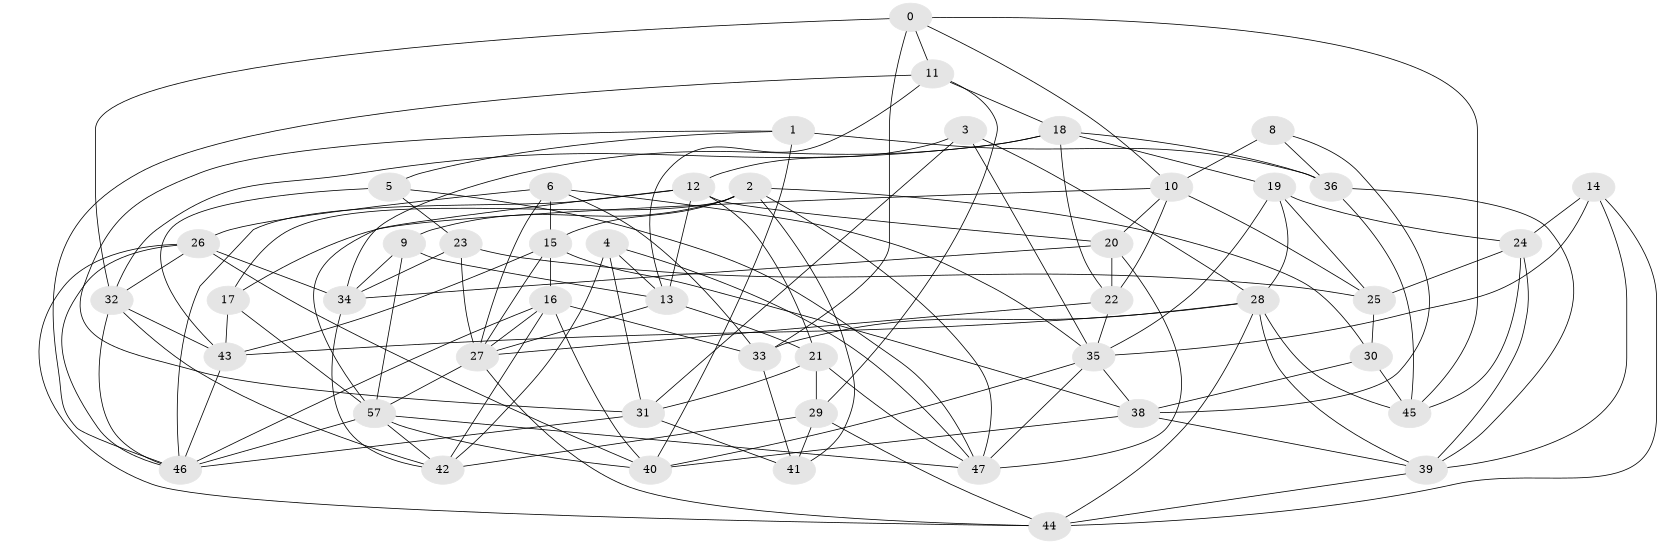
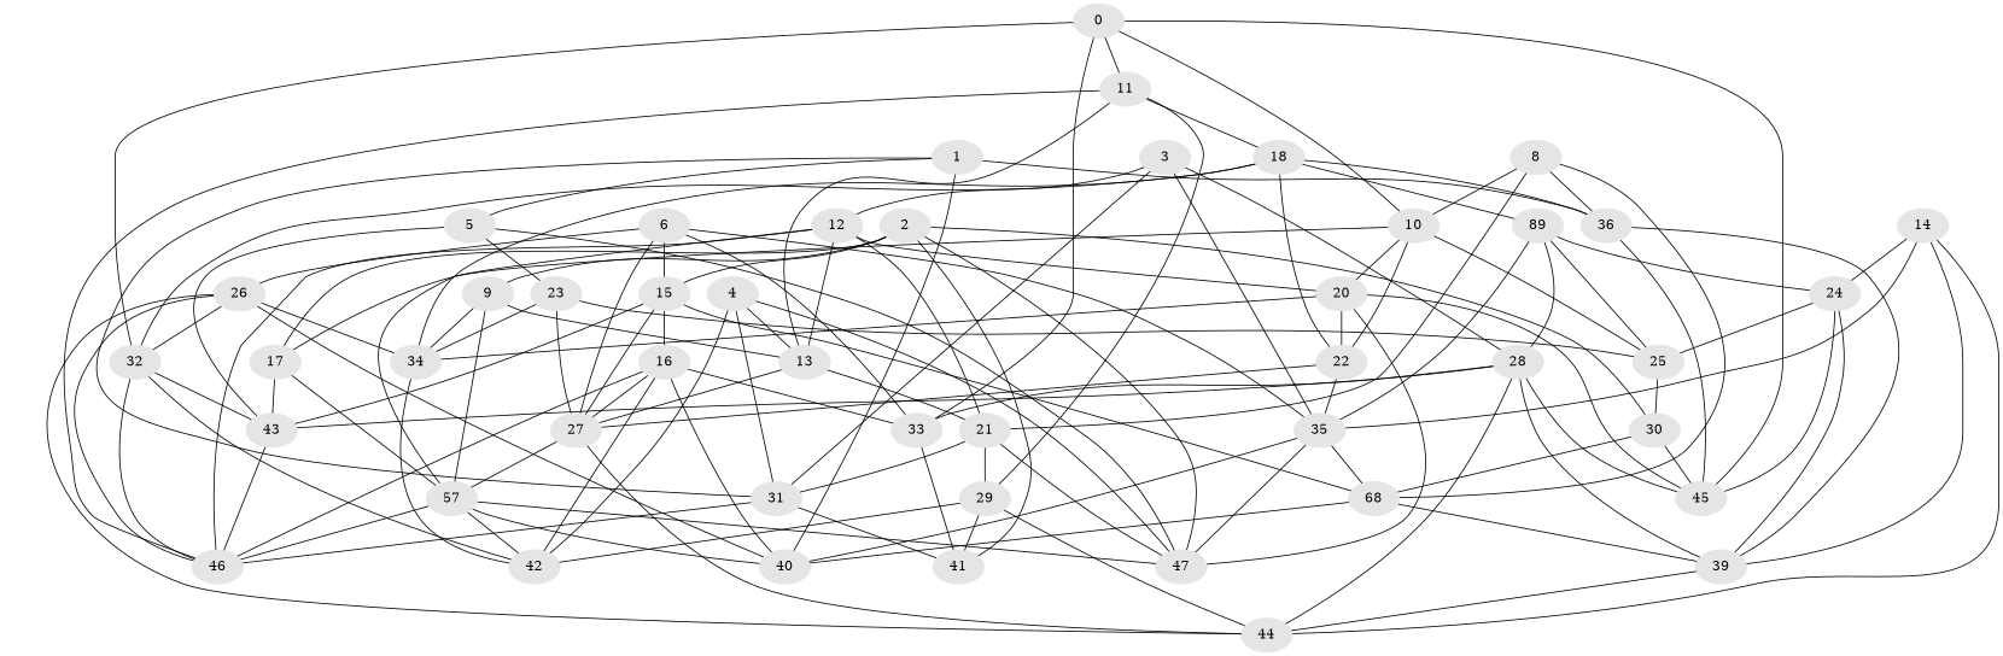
  graph {
    node [color=gray90 style=filled]
    edge [weight=1.0]
    1
    5
    31
    36
    40
    47
    23
    43
    15
    27
-   38
+   38 [label=68]
    16
    41
    46
    45
    39
    2
    9
    17
    30
    13
    34
    n23 [label=57]
    3
    12
    28
    35
    21
    20
    33
    44
    4
    42
    14
    24
    25
    6
    26
    32
    n40 [label=0]
    10
    11
    22
    18
    29
    8
-   19
+   19 [label=89]
    1 -- 5
    1 -- 31
    1 -- 36 [weight=2.0]
    1 -- 40
    5 -- 47 [weight=2.0]
    5 -- 23
    5 -- 43
    31 -- 41
    31 -- 46
    36 -- 45
    36 -- 39
    23 -- 27
    23 -- 34
    23 -- 25
    43 -- 46
    15 -- 43
    15 -- 27
    15 -- 38
    15 -- 16
    27 -- n23
    27 -- 44
    38 -- 40
    38 -- 39
    16 -- 40
    16 -- 27
    16 -- 46
    16 -- 33
    16 -- 42
    39 -- 44
    2 -- 47
    2 -- 15
    2 -- 41
    2 -- 9
    2 -- 17
    2 -- 30
    9 -- 13
    9 -- 34
    9 -- n23
    17 -- 43
    17 -- n23
    30 -- 38
    30 -- 45
    13 -- 27
    13 -- 21
    34 -- 42
    n23 -- 40
    n23 -- 47
    n23 -- 46
    n23 -- 42
    3 -- 31
    3 -- 12
    3 -- 28
    3 -- 35
    12 -- 46
    12 -- 13
    12 -- n23
    12 -- 21
    12 -- 20
    28 -- 43
    28 -- 45
    28 -- 39
    28 -- 33
    28 -- 44
    35 -- 40
    35 -- 47
    35 -- 38
    21 -- 31
    21 -- 47
    21 -- 29
    20 -- 47
+   20 -- 45
    20 -- 34
    20 -- 22
    33 -- 41
    4 -- 31
    4 -- 47
    4 -- 13
    4 -- 42
    14 -- 39
    14 -- 35
    14 -- 44
    14 -- 24 [weight=2.0]
    24 -- 45
    24 -- 39
    24 -- 25
    25 -- 30
    6 -- 15
    6 -- 27
    6 -- 35
    6 -- 33
    6 -- 26
    26 -- 40
    26 -- 46
    26 -- 34
    26 -- 44
    26 -- 32
    32 -- 43
    32 -- 46
    32 -- 42
    n40 -- 45
    n40 -- 33 [weight=2.0]
    n40 -- 32
    n40 -- 10
    n40 -- 11
    10 -- 17
    10 -- 20
    10 -- 25
    10 -- 22
    11 -- 46
    11 -- 13
    11 -- 18
    11 -- 29
    22 -- 27
    22 -- 35
    18 -- 36
    18 -- 34
    18 -- 32
    18 -- 22
    18 -- 19
    29 -- 41
    29 -- 44
    29 -- 42
    8 -- 36
    8 -- 38
+   8 -- 21
    8 -- 10
    19 -- 28
    19 -- 35
    19 -- 24
    19 -- 25
  }
